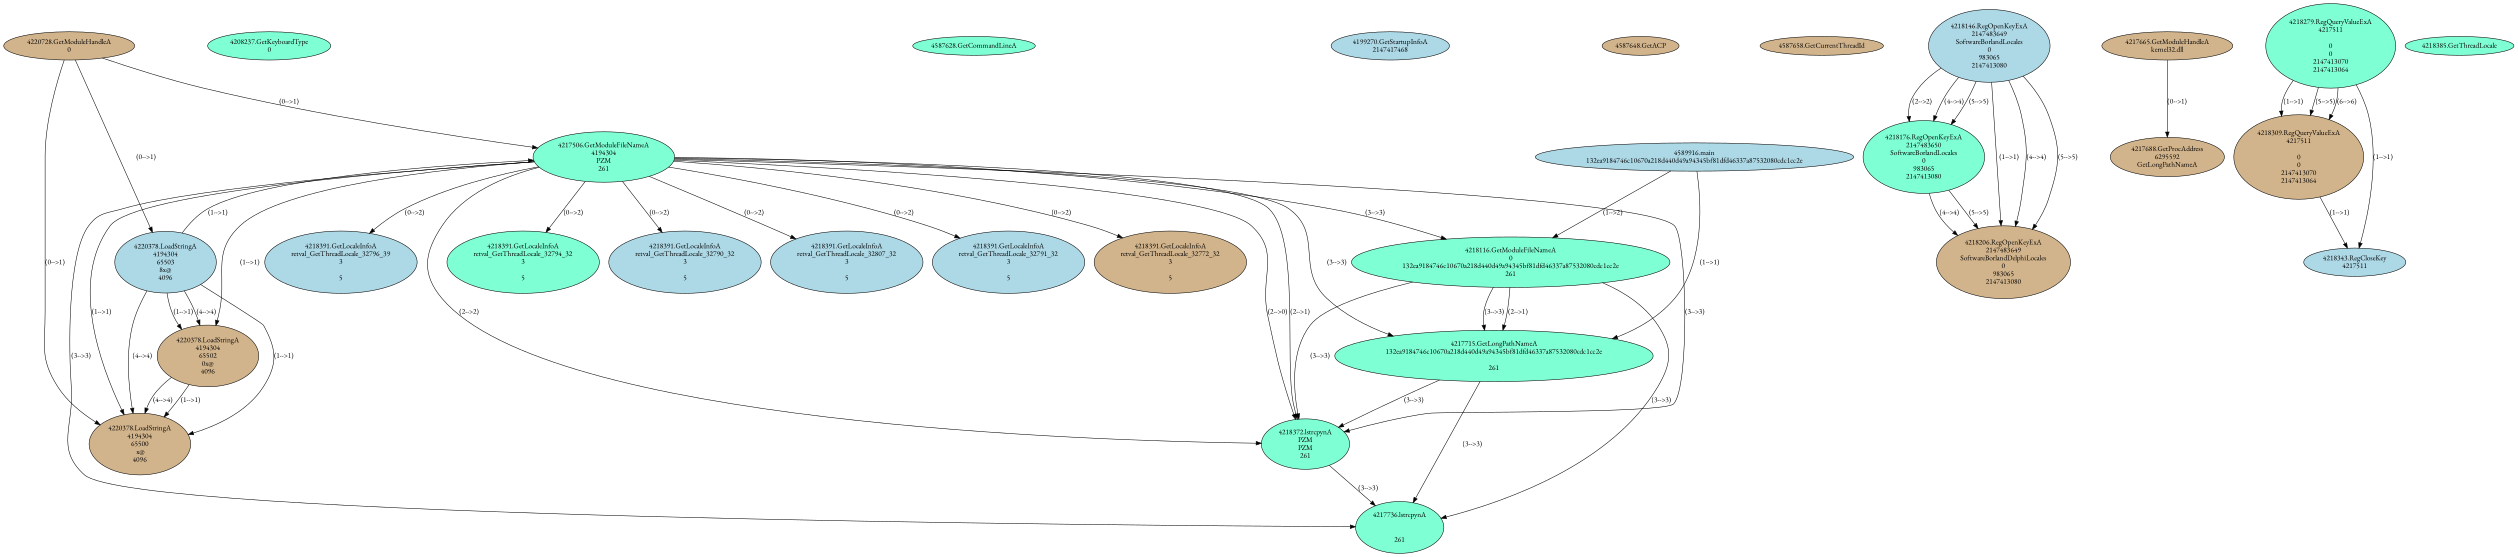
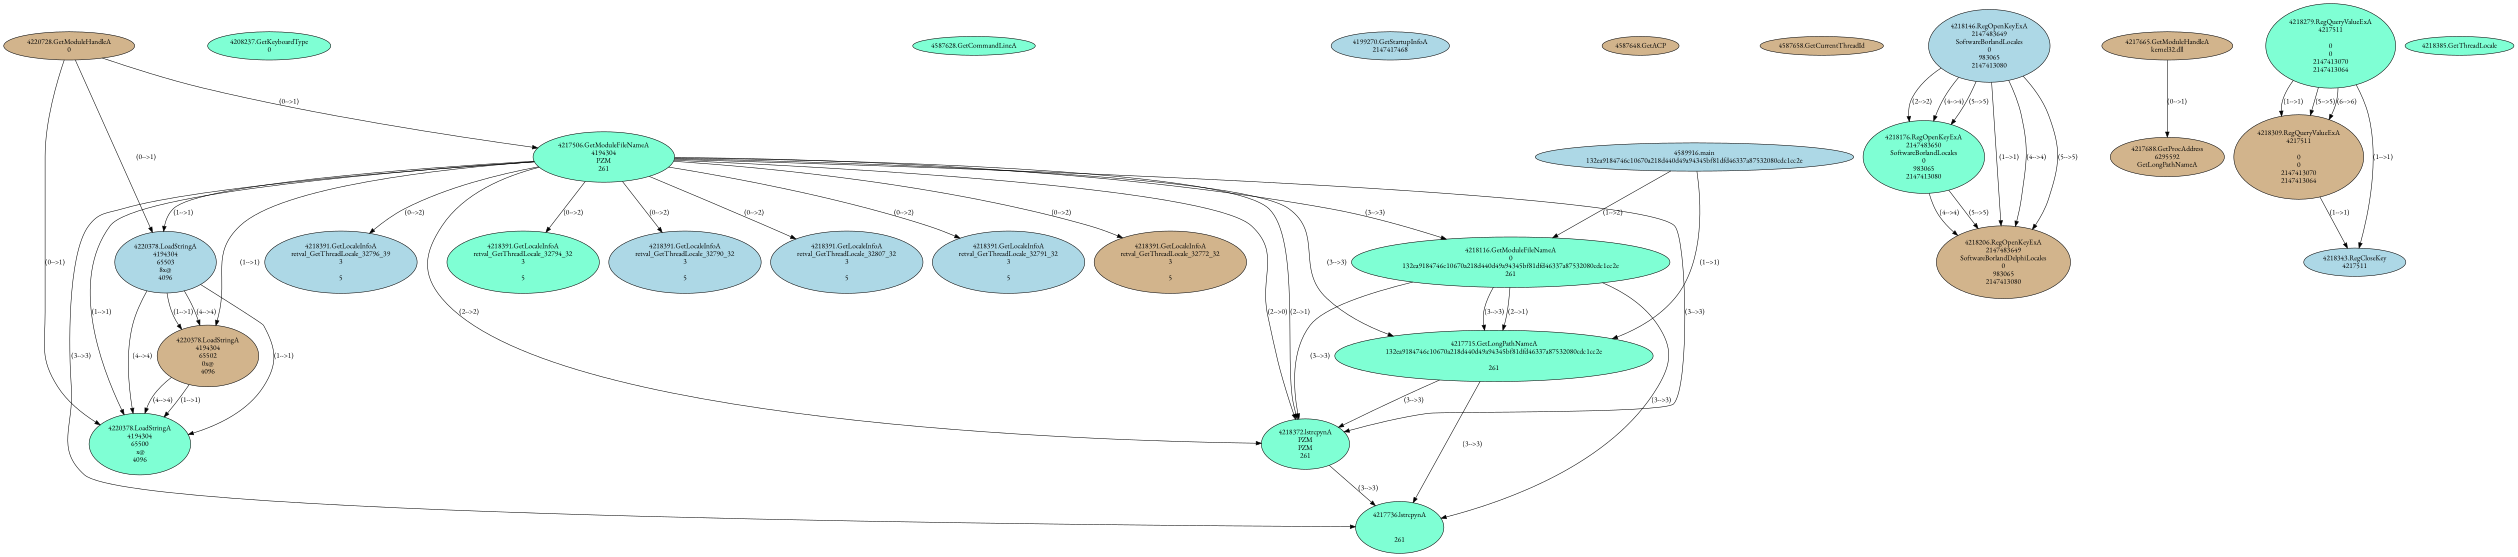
  digraph {
    fontname="EB Garamond"
    node [fillcolor=aquamarine fontname="EB Garamond" style=filled]
    edge [fontname="EB Garamond"]
    n1 [fillcolor=lightblue label="4589916.main\n132ea9184746c10670a218d440d49a94345bf81dfd46337a87532080cdc1cc2e"]
    n2 [label="4218116.GetModuleFileNameA\n0\n132ea9184746c10670a218d440d49a94345bf81dfd46337a87532080cdc1cc2e\n261"]
    n3 [label="4217715.GetLongPathNameA\n132ea9184746c10670a218d440d49a94345bf81dfd46337a87532080cdc1cc2e\n\n261"]
    n4 [label="4217736.lstrcpynA\n\n\n261"]
    n5 [label="4218372.lstrcpynA\nPZM\nPZM\n261"]
    n6 [fillcolor=tan label="4220728.GetModuleHandleA\n0"]
    n7 [label="4217506.GetModuleFileNameA\n4194304\nPZM\n261"]
    n8 [fillcolor=lightblue label="4220378.LoadStringA\n4194304\n65503\n8x@\n4096"]
-   n9 [fillcolor=tan label="4220378.LoadStringA\n4194304\n65500\n x@\n4096"]
+   n9 [label="4220378.LoadStringA\n4194304\n65500\n x@\n4096"]
    n10 [fillcolor=tan label="4220378.LoadStringA\n4194304\n65502\n0x@\n4096"]
    n11 [fillcolor=lightblue label="4218391.GetLocaleInfoA\nretval_GetThreadLocale_32796_39\n3\n\n5"]
    n12 [label="4218391.GetLocaleInfoA\nretval_GetThreadLocale_32794_32\n3\n\n5"]
    n13 [fillcolor=lightblue label="4218391.GetLocaleInfoA\nretval_GetThreadLocale_32790_32\n3\n\n5"]
    n14 [fillcolor=lightblue label="4218391.GetLocaleInfoA\nretval_GetThreadLocale_32807_32\n3\n\n5"]
    n15 [fillcolor=lightblue label="4218391.GetLocaleInfoA\nretval_GetThreadLocale_32791_32\n3\n\n5"]
    n16 [fillcolor=tan label="4218391.GetLocaleInfoA\nretval_GetThreadLocale_32772_32\n3\n\n5"]
    n17 [label="4208237.GetKeyboardType\n0"]
    n18 [label="4587628.GetCommandLineA\n"]
    n19 [fillcolor=lightblue label="4199270.GetStartupInfoA\n2147417468"]
    n20 [fillcolor=tan label="4587648.GetACP\n"]
    n21 [fillcolor=tan label="4587658.GetCurrentThreadId\n"]
    n22 [fillcolor=lightblue label="4218146.RegOpenKeyExA\n2147483649\nSoftware\Borland\Locales\n0\n983065\n2147413080"]
    n23 [label="4218176.RegOpenKeyExA\n2147483650\nSoftware\Borland\Locales\n0\n983065\n2147413080"]
    n24 [fillcolor=tan label="4218206.RegOpenKeyExA\n2147483649\nSoftware\Borland\Delphi\Locales\n0\n983065\n2147413080"]
    n25 [fillcolor=tan label="4217665.GetModuleHandleA\nkernel32.dll"]
    n26 [fillcolor=tan label="4217688.GetProcAddress\n6295592\nGetLongPathNameA"]
    n27 [label="4218279.RegQueryValueExA\n4217511\n\n0\n0\n2147413070\n2147413064"]
    n28 [fillcolor=tan label="4218309.RegQueryValueExA\n4217511\n\n0\n0\n2147413070\n2147413064"]
    n29 [fillcolor=lightblue label="4218343.RegCloseKey\n4217511"]
    n30 [label="4218385.GetThreadLocale\n"]
    n1 -> n2 [label="(1-->2)"]
    n1 -> n3 [label="(1-->1)"]
    n2 -> n3 [label="(2-->1)"]
    n2 -> n3 [label="(3-->3)"]
    n2 -> n4 [label="(3-->3)"]
    n2 -> n5 [label="(3-->3)"]
    n3 -> n4 [label="(3-->3)"]
    n3 -> n5 [label="(3-->3)"]
    n5 -> n4 [label="(3-->3)"]
    n6 -> n7 [label="(0-->1)"]
    n6 -> n8 [label="(0-->1)"]
    n6 -> n9 [label="(0-->1)"]
    n7 -> n2 [label="(3-->3)"]
    n7 -> n3 [label="(3-->3)"]
    n7 -> n4 [label="(3-->3)"]
    n7 -> n5 [label="(2-->1)"]
    n7 -> n5 [label="(2-->2)"]
    n7 -> n5 [label="(3-->3)"]
    n7 -> n5 [label="(2-->0)"]
-   n8 -> n7 [label="(1-->1)"]
+   n7 -> n8 [label="(1-->1)"]
    n7 -> n9 [label="(1-->1)"]
    n7 -> n10 [label="(1-->1)"]
    n7 -> n11 [label="(0-->2)"]
    n7 -> n12 [label="(0-->2)"]
    n7 -> n13 [label="(0-->2)"]
    n7 -> n14 [label="(0-->2)"]
    n7 -> n15 [label="(0-->2)"]
    n7 -> n16 [label="(0-->2)"]
    n8 -> n9 [label="(1-->1)"]
    n8 -> n9 [label="(4-->4)"]
    n8 -> n10 [label="(1-->1)"]
    n8 -> n10 [label="(4-->4)"]
    n10 -> n9 [label="(1-->1)"]
    n10 -> n9 [label="(4-->4)"]
    n22 -> n23 [label="(2-->2)"]
    n22 -> n23 [label="(4-->4)"]
    n22 -> n23 [label="(5-->5)"]
    n22 -> n24 [label="(1-->1)"]
    n22 -> n24 [label="(4-->4)"]
    n22 -> n24 [label="(5-->5)"]
    n23 -> n24 [label="(4-->4)"]
    n23 -> n24 [label="(5-->5)"]
    n25 -> n26 [label="(0-->1)"]
    n27 -> n28 [label="(1-->1)"]
    n27 -> n28 [label="(5-->5)"]
    n27 -> n28 [label="(6-->6)"]
    n27 -> n29 [label="(1-->1)"]
    n28 -> n29 [label="(1-->1)"]
  }
